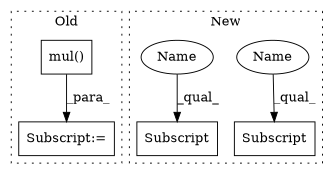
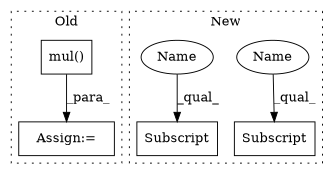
  digraph {
    node [a=63 l="40,0" shape=box]
    n1 [a=75 l="7,1" label="mul()" s="12146,12198"]
-   n2 [a=68 l=4 label="Subscript:=" s=12142]
+   n2 [a=68 l=4 label="Assign:=" s=12142]
    n3 [label=Subscript s="11988,0"]
    n4 [label=Subscript s="11895,0"]
    n5 [a=87 l=8 label=Name s=11988 shape=ellipse]
    n6 [a=87 l=8 label=Name s=11895 shape=ellipse]
    subgraph cluster_1 {
      label=Old
      style=dotted
      n1
      n2
    }
    subgraph cluster_2 {
      label=New
      style=dotted
      n3
      n4
      n5
      n6
    }
    n1 -> n2 [label=_para_]
    n5 -> n3 [label=_qual_]
    n6 -> n4 [label=_qual_]
  }
